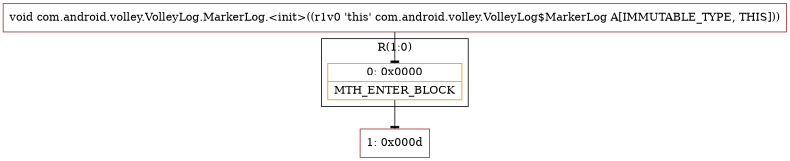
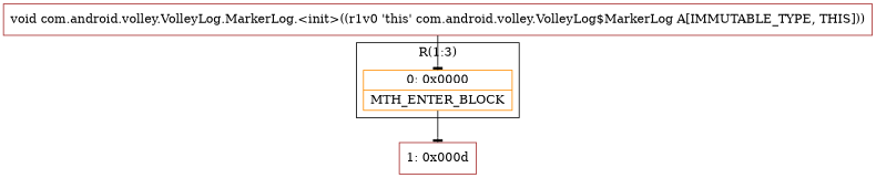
  digraph {
    node [color=brown shape=record]
    edge [arrowhead=tee]
    n1 [color=darkorange label="{0\:\ 0x0000|MTH_ENTER_BLOCK\l}"]
    n2 [label="{1\:\ 0x000d}"]
    n3 [label="{void com.android.volley.VolleyLog.MarkerLog.\<init\>((r1v0 'this' com.android.volley.VolleyLog$MarkerLog A[IMMUTABLE_TYPE, THIS])) }"]
    subgraph cluster_1 {
-     label="R(1:0)"
+     label="R(1:3)"
      n1
    }
    n1 -> n2
    n3 -> n1
  }
